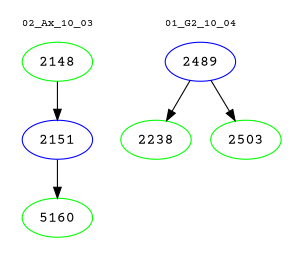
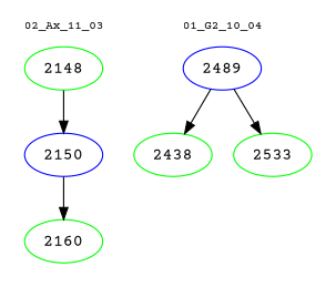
  digraph {
    fontname="Courier Prime"
    node [color=green fontname="Courier Prime"]
    edge [color=black fontname="Courier Prime"]
-   n1 [color=blue label=2151]
+   n1 [color=blue label=2150]
    n2 [label=2148]
-   n3 [label=5160]
+   n3 [label=2160]
    n4 [color=blue label=2489]
-   n5 [label=2238]
-   n6 [label=2503]
+   n5 [label=2438]
+   n6 [label=2533]
    subgraph cluster_1 {
      color=white
      fontsize=10
-     label="02_Ax_10_03"
+     label="02_Ax_11_03"
      n1
      n2
      n3
    }
    subgraph cluster_2 {
      color=white
      fontsize=10
      label="01_G2_10_04"
      n4
      n5
      n6
    }
    n1 -> n3
    n2 -> n1
    n4 -> n5
    n4 -> n6
  }
